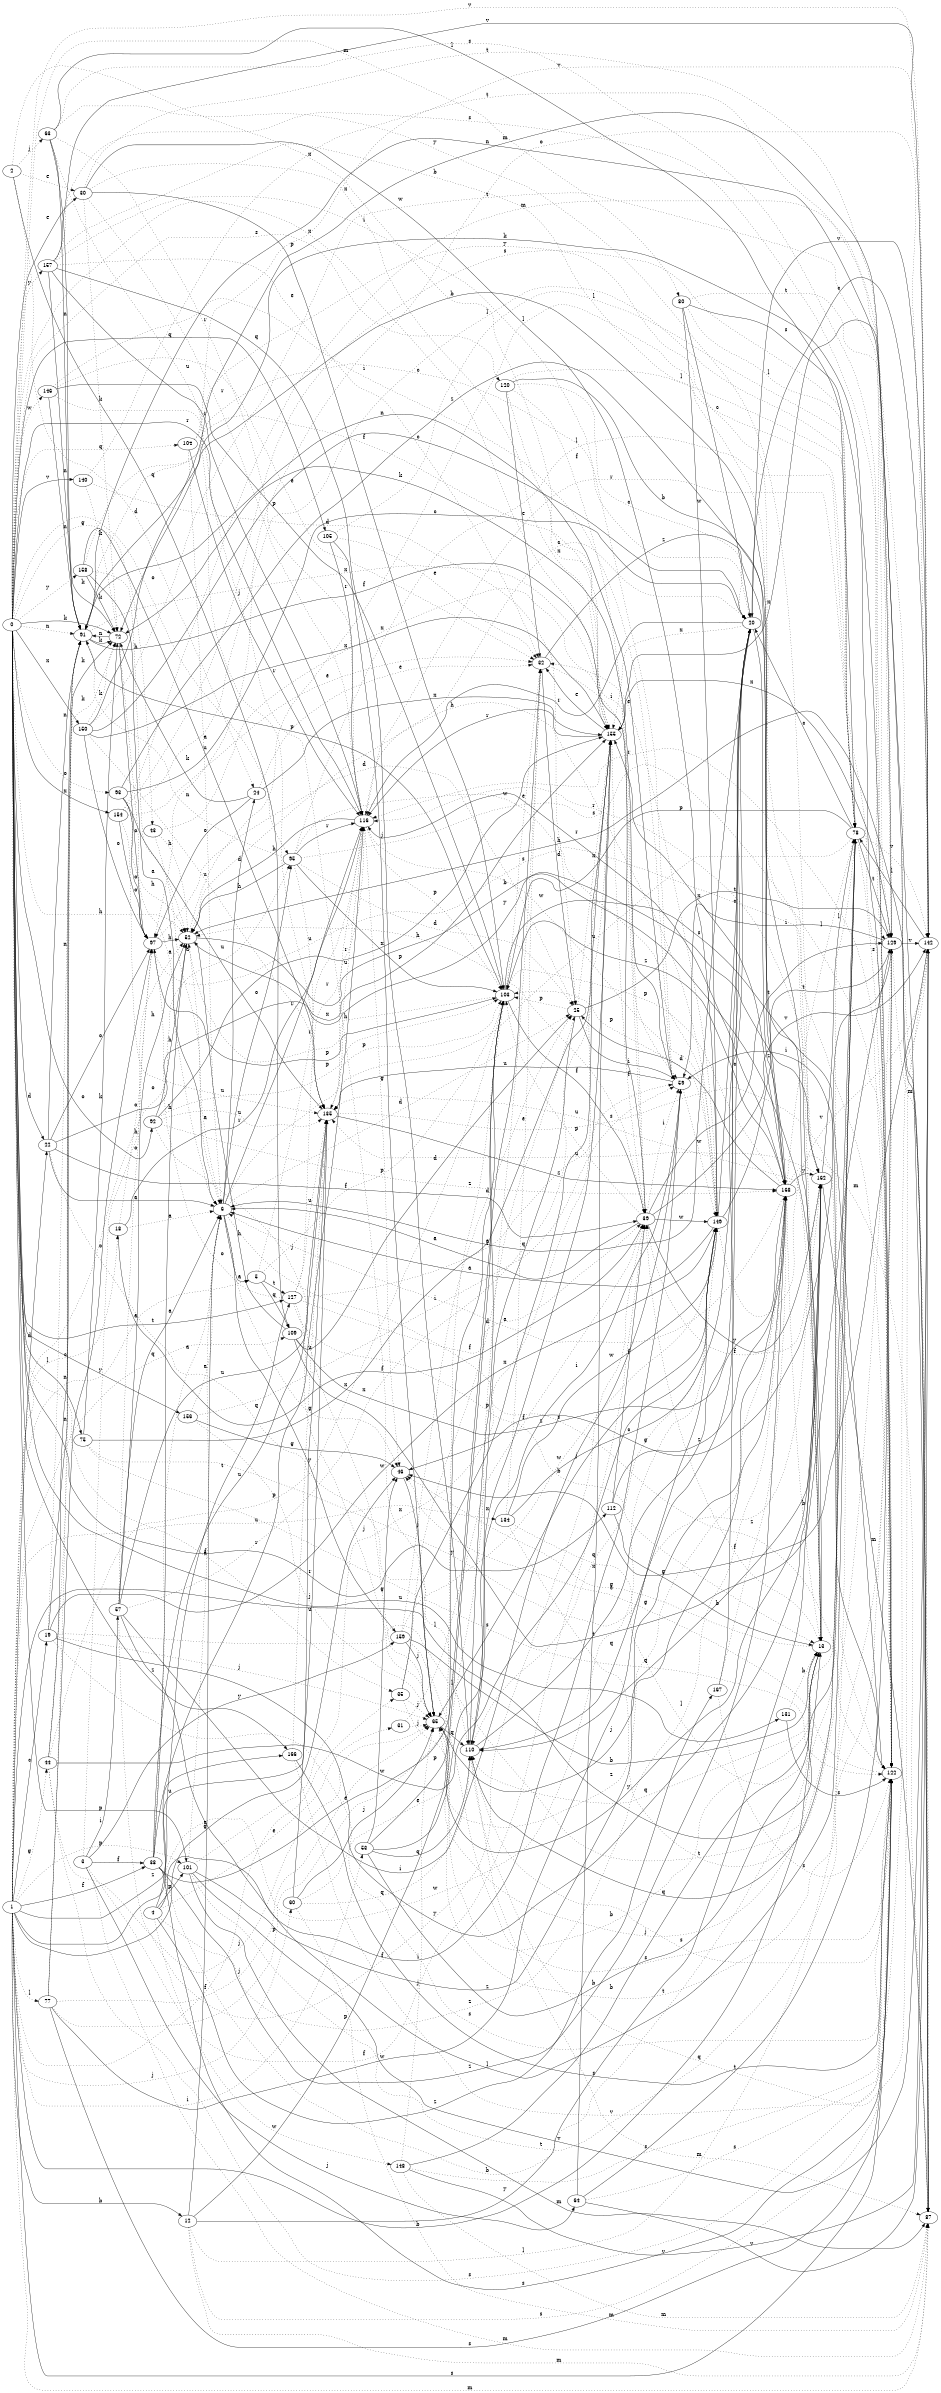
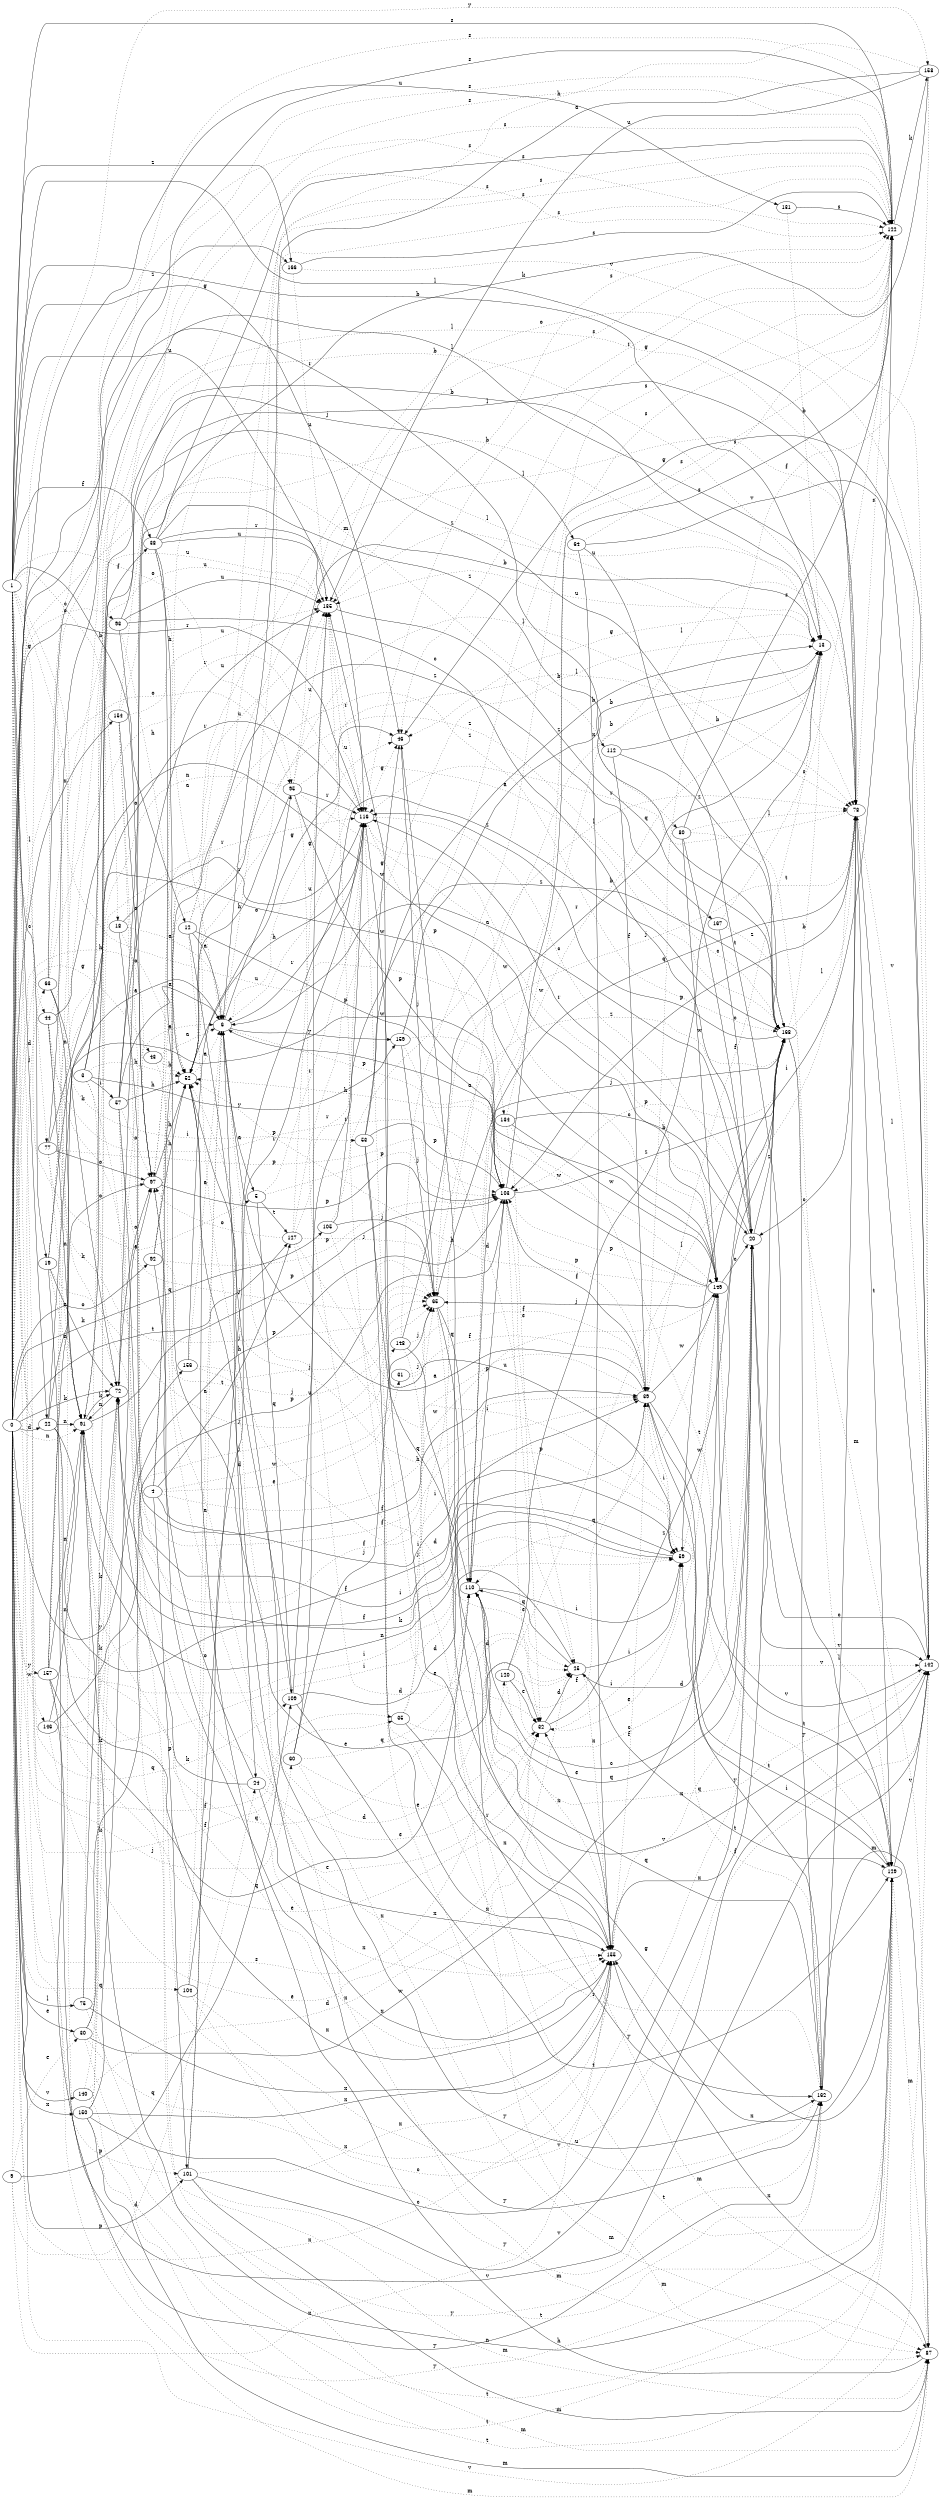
  strict digraph {
    rankdir=LR
    edge [style=dotted]
    0
    22
    30
    35
    43
    52
    72
    75
    80
    91
    92
    93
    95
    101
    104
    105
    112
    116
    120
    127
    131
    140
    142
    146
    150
    154
    155
    156
    157
    158
    166
    39
    6
    110
    97
    149
    103
    129
    13
    25
    65
    78
    162
    122
    20
    135
    168
    n48 [label=87]
    32
    46
    59
    1
    5
    12
    18
    19
    38
    44
    53
    60
    n61 [label=77]
    109
    134
-   2
+   2 [label=9]
    24
    63
    3
    57
    64
    159
    4
    31
    148
    167
    0 -> 22 [label=d style=solid]
    0 -> 30 [label=e style=solid]
    0 -> 35 [label=f]
    0 -> 43 [label=g]
    0 -> 52 [label=h]
    0 -> 72 [label=k style=solid]
    0 -> 75 [label=l style=solid]
    0 -> 80 [label=m]
    0 -> 91 [label=n]
    0 -> 92 [label=o style=solid]
    0 -> 93 [label=o]
    0 -> 95 [label=o]
    0 -> 101 [label=p style=solid]
    0 -> 104 [label=q]
    0 -> 105 [label=q style=solid]
    0 -> 112 [label=r style=solid]
    0 -> 116 [label=r style=solid]
    0 -> 120 [label=s]
    0 -> 127 [label=t style=solid]
    0 -> 131 [label=u style=solid]
    0 -> 140 [label=v style=solid]
    0 -> 142 [label=v]
    0 -> 146 [label=w]
    0 -> 150 [label=x style=solid]
    0 -> 154 [label=x style=solid]
    0 -> 155 [label=x]
    0 -> 156 [label=y style=solid]
    0 -> 157 [label=y]
    0 -> 158 [label=y]
    0 -> 166 [label=z style=solid]
    22 -> 91 [label=n style=solid]
    22 -> 155 [label=x style=solid]
    22 -> 39 [label=f style=solid]
    22 -> 6 [label=a style=solid]
    22 -> 110 [label=q]
    22 -> 97 [label=o style=solid]
    30 -> 72 [label=k]
    30 -> 116 [label=r]
    30 -> 155 [label=x]
    30 -> 149 [label=w style=solid]
    30 -> 103 [label=p style=solid]
    30 -> 129 [label=t]
    35 -> 155 [label=x style=solid]
    35 -> 13 [label=b]
    35 -> 25 [label=d]
    35 -> 65 [label=j]
    43 -> 52 [label=h]
    43 -> 155 [label=x]
    43 -> 6 [label=a]
    52 -> 6 [label=a]
    52 -> 13 [label=b style=solid]
    52 -> 78 [label=l]
    52 -> 162 [label=y style=solid]
    72 -> 91 [label=n style=solid]
    72 -> 6 [label=a]
    72 -> 97 [label=o style=solid]
    75 -> 72 [label=k style=solid]
    75 -> 155 [label=x style=solid]
    75 -> 162 [label=y]
    75 -> 122 [label=s]
    80 -> 149 [label=w style=solid]
    80 -> 129 [label=t]
    80 -> 78 [label=l]
    80 -> 122 [label=s style=solid]
    80 -> 20 [label=c style=solid]
    91 -> 72 [label=k style=solid]
    91 -> 155 [label=x]
    91 -> 39 [label=f style=solid]
    91 -> 103 [label=p style=solid]
    91 -> 13 [label=b style=solid]
    91 -> 20 [label=c]
    92 -> 52 [label=h style=solid]
    92 -> 155 [label=x style=solid]
    92 -> 103 [label=p]
    92 -> 65 [label=j]
    92 -> 135 [label=u]
    92 -> 168 [label=z]
    93 -> 52 [label=h]
    93 -> 97 [label=o style=solid]
    93 -> 20 [label=c style=solid]
    93 -> 135 [label=u style=solid]
    93 -> 168 [label=z style=solid]
    95 -> 52 [label=h style=solid]
    95 -> 91 [label=n]
    95 -> 116 [label=r style=solid]
    95 -> 149 [label=w]
    95 -> 103 [label=p style=solid]
    95 -> 25 [label=d]
    95 -> 78 [label=l]
    95 -> 122 [label=s]
    95 -> 135 [label=u]
    101 -> 142 [label=v style=solid]
    101 -> 155 [label=x]
    101 -> 6 [label=a]
    101 -> 129 [label=t]
    101 -> 168 [label=z style=solid]
    101 -> n48 [label=m style=solid]
    104 -> 116 [label=r style=solid]
    104 -> 142 [label=v]
    104 -> 6 [label=a]
    104 -> 162 [label=y]
    105 -> 116 [label=r style=solid]
    105 -> 65 [label=j style=solid]
    105 -> 78 [label=l]
    105 -> 32 [label=e]
    112 -> 39 [label=f style=solid]
    112 -> 13 [label=b style=solid]
    112 -> 168 [label=z style=solid]
    116 -> 52 [label=h style=solid]
    116 -> 149 [label=w]
    116 -> 103 [label=p]
    116 -> 20 [label=c]
    116 -> 135 [label=u]
    116 -> 46 [label=g]
    120 -> 155 [label=x]
    120 -> 39 [label=f]
    120 -> 13 [label=b style=solid]
    120 -> 78 [label=l]
    120 -> 20 [label=c]
    120 -> 32 [label=e style=solid]
    127 -> 116 [label=r]
    127 -> 39 [label=f]
    127 -> 97 [label=o]
    127 -> 13 [label=b]
    127 -> 65 [label=j]
    127 -> 135 [label=u]
    127 -> 59 [label=i]
    131 -> 13 [label=b]
    131 -> 122 [label=s style=solid]
    140 -> 72 [label=k]
    140 -> 129 [label=t]
    140 -> 25 [label=d]
    142 -> 110 [label=q]
    142 -> 97 [label=o]
    142 -> 78 [label=l style=solid]
    142 -> 20 [label=c style=solid]
    142 -> 46 [label=g style=solid]
    146 -> 91 [label=n style=solid]
    146 -> 103 [label=p style=solid]
    146 -> 65 [label=j]
    146 -> 32 [label=e]
    146 -> 59 [label=i]
    150 -> 72 [label=k]
    150 -> 155 [label=x style=solid]
    150 -> 97 [label=o style=solid]
    150 -> 129 [label=t]
    150 -> 20 [label=c style=solid]
    150 -> 135 [label=u]
    150 -> n48 [label=m style=solid]
    154 -> 97 [label=o style=solid]
    154 -> 78 [label=l]
    154 -> 122 [label=s]
    154 -> 135 [label=u]
    154 -> n48 [label=m]
    154 -> 32 [label=e]
    155 -> 116 [label=r style=solid]
    155 -> 39 [label=f]
    155 -> 32 [label=e style=solid]
    156 -> 6 [label=a]
    156 -> 65 [label=j]
    156 -> 46 [label=g style=solid]
    156 -> 59 [label=i]
    157 -> 91 [label=n style=solid]
    157 -> 116 [label=r style=solid]
    157 -> 142 [label=v style=solid]
    157 -> 110 [label=q style=solid]
    157 -> 13 [label=b]
    157 -> 122 [label=s]
    157 -> 32 [label=e]
    157 -> 59 [label=i]
    158 -> 52 [label=h]
    158 -> 72 [label=k style=solid]
    158 -> 39 [label=f]
    158 -> 6 [label=a style=solid]
    158 -> 135 [label=u style=solid]
    166 -> 142 [label=v]
    166 -> 122 [label=s style=solid]
    166 -> 135 [label=u]
    39 -> 52 [label=h]
    39 -> 142 [label=v style=solid]
    39 -> 6 [label=a style=solid]
    39 -> 149 [label=w style=solid]
    39 -> 103 [label=p]
    39 -> 129 [label=t style=solid]
    39 -> 162 [label=y style=solid]
    39 -> 59 [label=i]
    6 -> 95 [label=o style=solid]
    6 -> 116 [label=r style=solid]
    6 -> 103 [label=p]
    6 -> 25 [label=d]
    6 -> 122 [label=s]
    6 -> 46 [label=g]
    6 -> 5 [label=a style=solid]
    6 -> 24 [label=d style=solid]
    6 -> 159 [label=y style=solid]
    110 -> 103 [label=p style=solid]
    110 -> 122 [label=s]
    110 -> 20 [label=c style=solid]
    110 -> n48 [label=m]
    110 -> 59 [label=i style=solid]
    97 -> 52 [label=h style=solid]
    97 -> 103 [label=p style=solid]
    97 -> 25 [label=d]
    97 -> 122 [label=s]
    149 -> 52 [label=h]
    149 -> 142 [label=v]
    149 -> 6 [label=a style=solid]
    149 -> 110 [label=q]
    149 -> 103 [label=p]
    149 -> 129 [label=t style=solid]
    149 -> 65 [label=j style=solid]
    149 -> 20 [label=c style=solid]
    149 -> 32 [label=e]
    103 -> 52 [label=h]
    103 -> 39 [label=f style=solid]
    103 -> 122 [label=s style=solid]
    103 -> 168 [label=z style=solid]
    103 -> 32 [label=e]
    129 -> 91 [label=n style=solid]
    129 -> 142 [label=v style=solid]
    129 -> 155 [label=x style=solid]
    129 -> n48 [label=m]
    129 -> 46 [label=g style=solid]
    129 -> 59 [label=i style=solid]
    13 -> 39 [label=f]
    13 -> 110 [label=q]
    13 -> 135 [label=u]
    13 -> 46 [label=g]
    25 -> 155 [label=x]
    25 -> 110 [label=q style=solid]
    25 -> 103 [label=p]
    25 -> 129 [label=t style=solid]
    25 -> 59 [label=i style=solid]
    65 -> 110 [label=q style=solid]
    65 -> 129 [label=t]
    65 -> 162 [label=y style=solid]
    65 -> 168 [label=z]
    78 -> 116 [label=r]
    78 -> 142 [label=v]
    78 -> 110 [label=q style=solid]
    78 -> 103 [label=p style=solid]
    78 -> 129 [label=t style=solid]
    78 -> 65 [label=j]
    78 -> 122 [label=s]
    78 -> 20 [label=c style=solid]
    78 -> 135 [label=u]
    162 -> 116 [label=r]
    162 -> 39 [label=f]
    162 -> 110 [label=q style=solid]
    162 -> 78 [label=l style=solid]
    162 -> 135 [label=u]
    162 -> n48 [label=m style=solid]
-   122 -> 72 [label=k style=solid]
+   122 -> 158 [label=k style=solid]
    122 -> 116 [label=r]
    122 -> 46 [label=g]
    122 -> 59 [label=i style=solid]
    20 -> 116 [label=r style=solid]
    20 -> 142 [label=v style=solid]
    20 -> 155 [label=x]
    20 -> 6 [label=a style=solid]
    20 -> 110 [label=q style=solid]
    20 -> 168 [label=z style=solid]
    135 -> 116 [label=r]
    135 -> 122 [label=s]
    135 -> 168 [label=z style=solid]
    168 -> 116 [label=r style=solid]
    168 -> 155 [label=x style=solid]
    168 -> 6 [label=a]
    168 -> 103 [label=p]
    168 -> 13 [label=b]
    168 -> 25 [label=d style=solid]
    168 -> 65 [label=j style=solid]
    168 -> 78 [label=l]
    168 -> 162 [label=y style=solid]
    168 -> n48 [label=m]
    n48 -> 52 [label=h style=solid]
    n48 -> 155 [label=x style=solid]
    32 -> 25 [label=d style=solid]
    32 -> 168 [label=z style=solid]
    32 -> 59 [label=i]
    46 -> 65 [label=j style=solid]
    59 -> 72 [label=k style=solid]
    59 -> 91 [label=n style=solid]
    59 -> 149 [label=w]
    59 -> 135 [label=u style=solid]
    1 -> 22 [label=d style=solid]
    1 -> 35 [label=f]
    1 -> 95 [label=o]
    1 -> 101 [label=p]
    1 -> 166 [label=z style=solid]
    1 -> 13 [label=b style=solid]
    1 -> 78 [label=l style=solid]
    1 -> 122 [label=s style=solid]
    1 -> 135 [label=u style=solid]
    1 -> n48 [label=m]
    1 -> 46 [label=g style=solid]
    1 -> 5 [label=a]
    1 -> 12 [label=b style=solid]
    1 -> 18 [label=c]
    1 -> 19 [label=c style=solid]
    1 -> 38 [label=f style=solid]
    1 -> 44 [label=g]
    1 -> 53 [label=i]
    1 -> 60 [label=j]
    1 -> n61 [label=l]
    1 -> 109 [label=q]
    1 -> 134 [label=u]
    5 -> 116 [label=r]
    5 -> 127 [label=t style=solid]
    5 -> 103 [label=p]
    5 -> 109 [label=q style=solid]
    12 -> 6 [label=a style=solid]
    12 -> 103 [label=p style=solid]
    12 -> 78 [label=l]
    12 -> 162 [label=y style=solid]
    12 -> 122 [label=s]
    12 -> n48 [label=m]
    18 -> 116 [label=r style=solid]
    18 -> 39 [label=f style=solid]
    18 -> 6 [label=a]
    18 -> 97 [label=o]
    19 -> 72 [label=k style=solid]
    19 -> 91 [label=n]
    19 -> 149 [label=w style=solid]
    19 -> 65 [label=j]
    19 -> 78 [label=l]
    19 -> 162 [label=y style=solid]
    19 -> 122 [label=s]
    38 -> 52 [label=h style=solid]
    38 -> 116 [label=r style=solid]
    38 -> 6 [label=a]
    38 -> 13 [label=b]
    38 -> 122 [label=s style=solid]
    38 -> 135 [label=u style=solid]
    38 -> 168 [label=z style=solid]
    38 -> 32 [label=e style=solid]
    44 -> 72 [label=k]
    44 -> 91 [label=n style=solid]
    44 -> 149 [label=w style=solid]
    44 -> 103 [label=p]
    44 -> 65 [label=j]
    44 -> 122 [label=s]
    53 -> 155 [label=x style=solid]
    53 -> 110 [label=q style=solid]
    53 -> 103 [label=p style=solid]
    53 -> 13 [label=b style=solid]
    53 -> 46 [label=g style=solid]
    60 -> 110 [label=q]
    60 -> 65 [label=j style=solid]
    60 -> 135 [label=u style=solid]
    60 -> n48 [label=m]
    60 -> 32 [label=e]
    n61 -> 91 [label=n]
    n61 -> 97 [label=o style=solid]
    n61 -> 149 [label=w style=solid]
    n61 -> 103 [label=p]
    n61 -> 65 [label=j]
    n61 -> 122 [label=s style=solid]
    109 -> 52 [label=h style=solid]
    109 -> 129 [label=t style=solid]
    109 -> 25 [label=d style=solid]
    109 -> 168 [label=z style=solid]
    134 -> 149 [label=w style=solid]
    134 -> 129 [label=t]
    134 -> 78 [label=l]
    134 -> 20 [label=c style=solid]
    134 -> 32 [label=e]
    2 -> 30 [label=e]
    2 -> 155 [label=x]
    2 -> 109 [label=q style=solid]
    2 -> 24 [label=d]
    2 -> 63 [label=j]
    24 -> 72 [label=k style=solid]
    24 -> 155 [label=x style=solid]
    24 -> 97 [label=o style=solid]
    24 -> 32 [label=e]
    63 -> 72 [label=k style=solid]
    63 -> 91 [label=n style=solid]
    63 -> 116 [label=r]
    63 -> 78 [label=l style=solid]
    63 -> 162 [label=y]
    63 -> 122 [label=s]
    63 -> 135 [label=u]
    3 -> 52 [label=h]
    3 -> 39 [label=f]
    3 -> n48 [label=m]
    3 -> 38 [label=f style=solid]
    3 -> 57 [label=i style=solid]
    3 -> 64 [label=j style=solid]
    3 -> 159 [label=y style=solid]
    57 -> 52 [label=h style=solid]
    57 -> 155 [label=x]
    57 -> 39 [label=f]
    57 -> 6 [label=a style=solid]
    57 -> 97 [label=o]
    57 -> 78 [label=l style=solid]
    57 -> 135 [label=u style=solid]
    57 -> 59 [label=i style=solid]
    64 -> 142 [label=v style=solid]
    64 -> 155 [label=x style=solid]
    64 -> 129 [label=t style=solid]
    64 -> 122 [label=s]
    159 -> 149 [label=w]
    159 -> 13 [label=b style=solid]
    159 -> 25 [label=d]
    159 -> 65 [label=j style=solid]
    159 -> 122 [label=s]
    4 -> 101 [label=p style=solid]
    4 -> 127 [label=t style=solid]
    4 -> 149 [label=w]
    4 -> 168 [label=z]
    4 -> 59 [label=i style=solid]
    4 -> 31 [label=e]
    4 -> 148 [label=w]
    4 -> 167 [label=z style=solid]
    31 -> 39 [label=f]
    31 -> 65 [label=j]
    148 -> 142 [label=v style=solid]
    148 -> 13 [label=b style=solid]
    148 -> 65 [label=j]
    148 -> 122 [label=s]
    148 -> n48 [label=m]
    167 -> 122 [label=s]
    167 -> 20 [label=c style=solid]
    167 -> 168 [label=z]
  }
